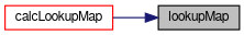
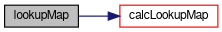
  digraph {
    rankdir=LR
    node [fontname=FreeSans fontsize=10 shape=record]
    n1 [color=black fillcolor=grey75 fontcolor=black height=0.2 label=lookupMap style=filled width=0.4]
    n2 [color=red height=0.2 label=calcLookupMap width=0.4]
-   n2 -> n1 [color=midnightblue fontname=FreeSans fontsize=10 labelfontname=FreeSans labelfontsize=10 style=solid]
+   n1 -> n2 [color=midnightblue fontname=FreeSans fontsize=10 labelfontname=FreeSans labelfontsize=10 style=solid]
  }
